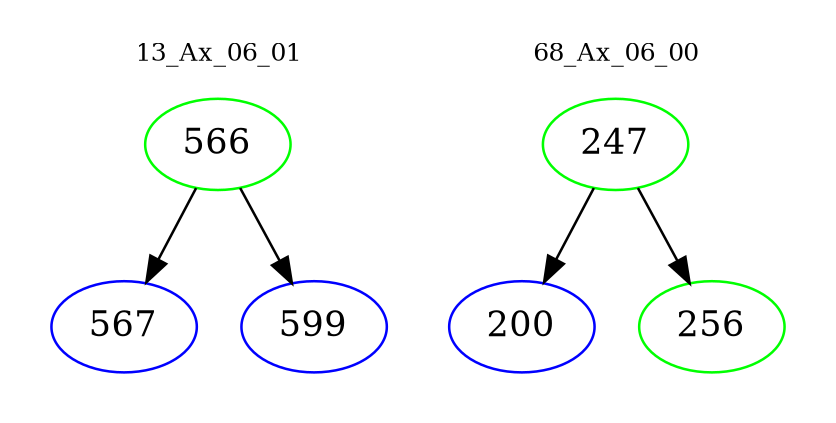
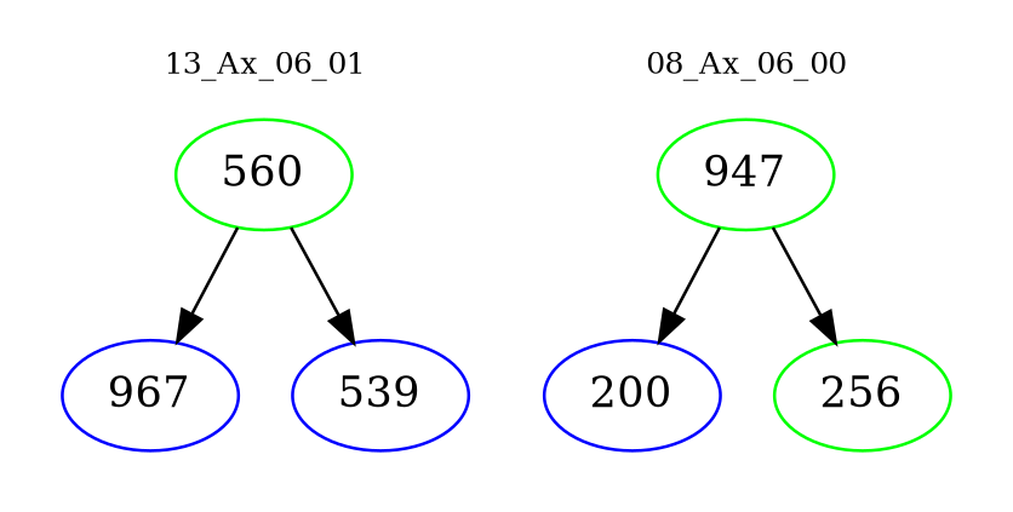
  digraph {
    node [color=green]
    edge [color=black]
-   n1 [label=566]
-   n2 [color=blue label=567]
-   n3 [color=blue label=599]
-   n4 [label=247]
+   n1 [label=560]
+   n2 [color=blue label=967]
+   n3 [color=blue label=539]
+   n4 [label=947]
    n5 [color=blue label=200]
    n6 [label=256]
    subgraph cluster_1 {
      color=white
      fontsize=10
      label="13_Ax_06_01"
      n1
      n2
      n3
    }
    subgraph cluster_2 {
      color=white
      fontsize=10
-     label="68_Ax_06_00"
+     label="08_Ax_06_00"
      n4
      n5
      n6
    }
    n1 -> n2
    n1 -> n3
    n4 -> n5
    n4 -> n6
  }
